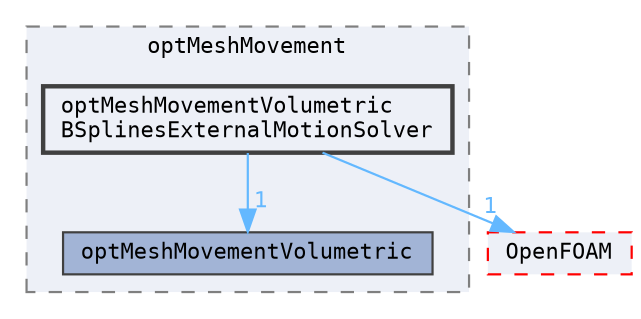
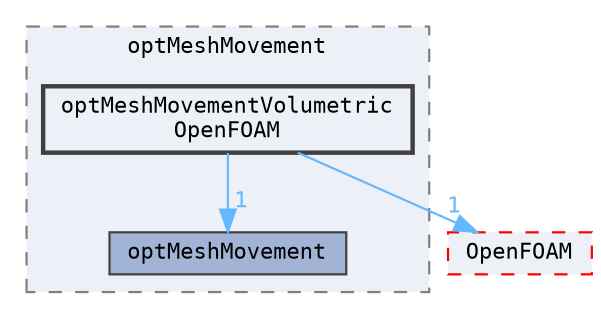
  digraph {
    compound=true
    fontname="DejaVu Sans Mono"
    node [color=grey25 fillcolor="#edf0f7" fontname="DejaVu Sans Mono" fontsize=10 shape=box]
    edge [color=steelblue1 fontcolor=steelblue1 fontname="DejaVu Sans Mono" fontsize=10 headlabel=1 labeldistance=1.5 labelfontname=Helvetica labelfontsize=10]
-   n1 [fillcolor="#a2b4d6" height=0.2 label=optMeshMovementVolumetric style=filled width=0.4]
-   n2 [height=0.2 label="optMeshMovementVolumetric\lBSplinesExternalMotionSolver" style="filled,bold" width=0.4]
+   n1 [fillcolor="#a2b4d6" height=0.2 label=optMeshMovement style=filled width=0.4]
+   n2 [height=0.2 label="optMeshMovementVolumetric\lOpenFOAM" style="filled,bold" width=0.4]
    n3 [color=red height=0.2 label=OpenFOAM style="filled,dashed" width=0.4]
    subgraph cluster_1 {
      bgcolor="#edf0f7"
      fontsize=10
      label=optMeshMovement
      pencolor=grey50
      style="filled,dashed"
      n1
      n2
    }
    n2 -> n1
    n2 -> n3
  }
